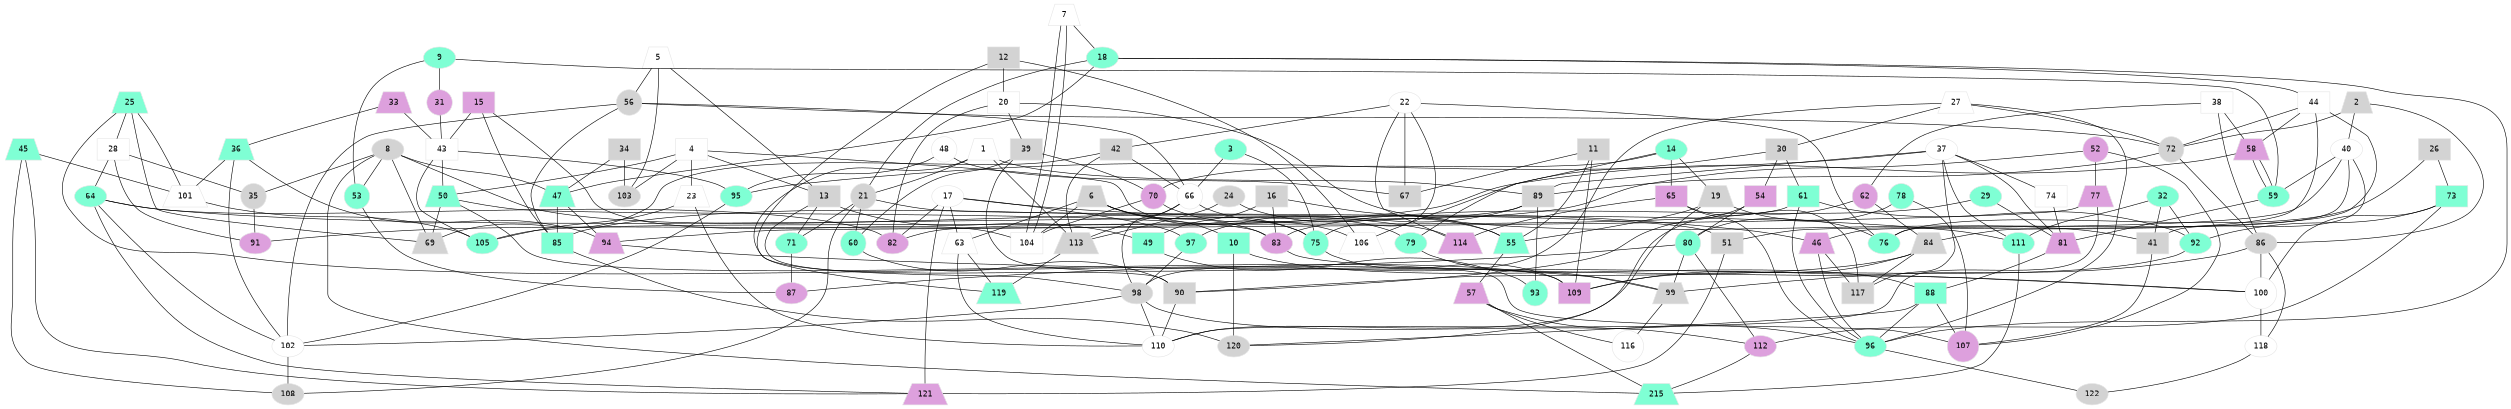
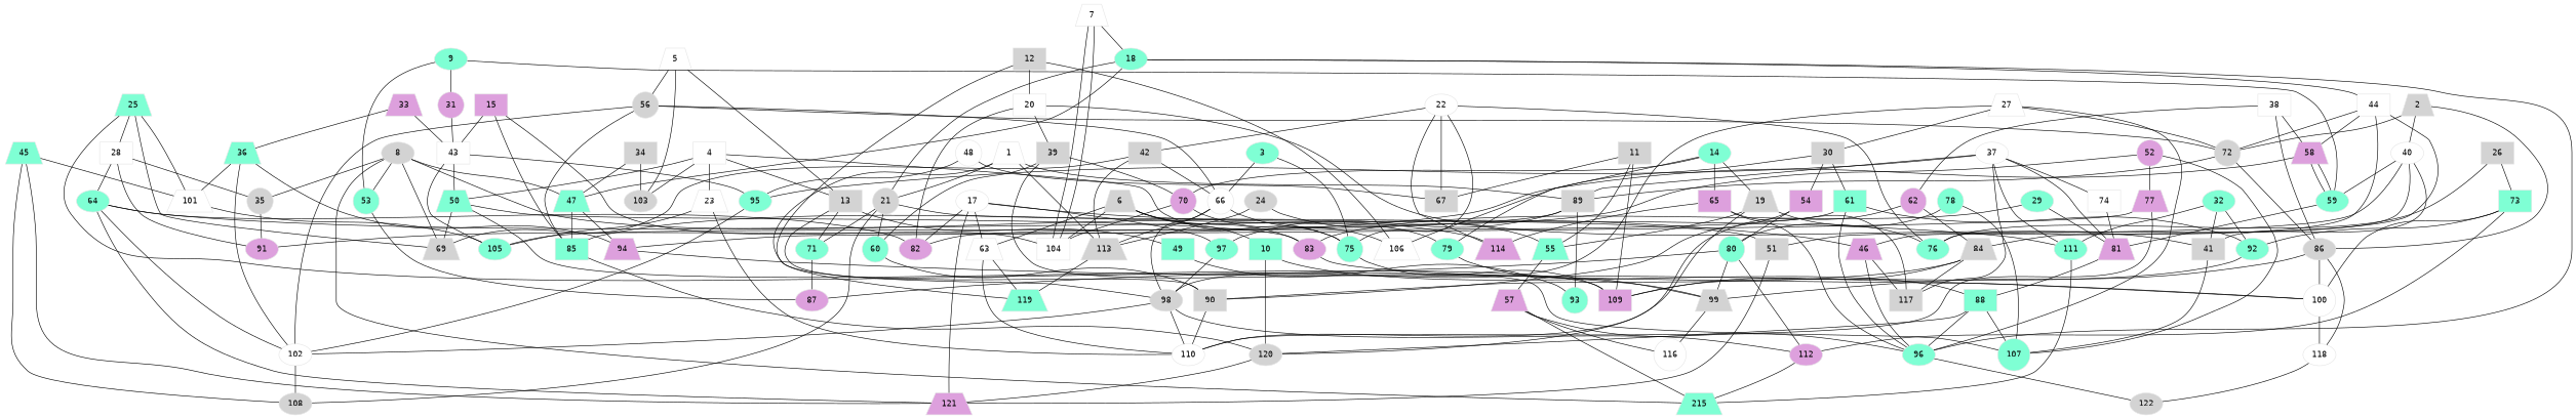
  graph {
    fontname="DejaVu Sans Mono"
    node [color=gray90 fillcolor=aquamarine fontname="DejaVu Sans Mono" shape=ellipse style=filled]
    edge [fontname="DejaVu Sans Mono"]
    1 [fillcolor=white shape=trapezium]
    21 [fillcolor=lightgrey shape=circle]
    89 [fillcolor=lightgrey shape=box]
    113 [fillcolor=lightgrey shape=trapezium]
    119 [shape=trapezium]
    71
    51 [fillcolor=lightgrey shape=box]
    60 [shape=circle]
    108 [fillcolor=lightgrey]
    97
    105
    93 [shape=circle]
    2 [fillcolor=lightgrey shape=trapezium]
    40 [fillcolor=white]
    72 [fillcolor=lightgrey shape=circle]
    86 [fillcolor=lightgrey]
    59
    76
    41 [fillcolor=lightgrey shape=box]
    99 [fillcolor=lightgrey shape=trapezium]
    100 [fillcolor=white shape=circle]
    118 [fillcolor=white]
    66 [fillcolor=white shape=circle]
    3
    75 [shape=circle]
    98 [fillcolor=lightgrey]
    79
    109 [fillcolor=plum shape=box]
    4 [fillcolor=white shape=box]
    13 [fillcolor=lightgrey shape=box]
    23 [fillcolor=white shape=trapezium]
    50 [shape=trapezium]
    103 [fillcolor=lightgrey]
    49 [shape=box]
    90 [fillcolor=lightgrey shape=box]
    110 [fillcolor=white]
    83 [fillcolor=plum]
    69 [fillcolor=lightgrey shape=trapezium]
    5 [fillcolor=white shape=trapezium]
    56 [fillcolor=lightgrey shape=circle]
    85 [shape=box]
    102 [fillcolor=white]
    6 [fillcolor=lightgrey shape=trapezium]
    10 [shape=box]
    63 [fillcolor=white shape=trapezium]
    104 [fillcolor=white shape=box]
    88 [shape=box]
    120 [fillcolor=lightgrey]
    7 [fillcolor=white shape=trapezium]
    18
    47 [shape=trapezium]
    44 [fillcolor=white shape=box]
    96
    8 [fillcolor=lightgrey]
    35 [fillcolor=lightgrey shape=circle]
    53 [shape=circle]
    114 [fillcolor=plum shape=trapezium]
    n58 [label=215 shape=trapezium]
    91 [fillcolor=plum]
    94 [fillcolor=plum shape=trapezium]
    87 [fillcolor=plum]
    9
    31 [fillcolor=plum shape=circle]
    43 [fillcolor=white shape=box]
    81 [fillcolor=plum shape=trapezium]
-   107 [fillcolor=plum shape=circle]
+   107 [shape=circle]
    121 [fillcolor=plum shape=trapezium]
    11 [fillcolor=lightgrey shape=box]
    55 [shape=trapezium]
    67 [fillcolor=lightgrey shape=box]
    57 [fillcolor=plum shape=trapezium]
    12 [fillcolor=lightgrey shape=box]
    20 [fillcolor=white shape=box]
    106 [fillcolor=white shape=trapezium]
    82 [fillcolor=plum]
    39 [fillcolor=lightgrey shape=box]
    112 [fillcolor=plum]
    19 [fillcolor=lightgrey shape=trapezium]
    14
    65 [fillcolor=plum shape=box]
    70 [fillcolor=plum shape=circle]
    117 [fillcolor=lightgrey shape=box]
    15 [fillcolor=plum shape=box]
    95
-   16 [fillcolor=lightgrey shape=box]
    17 [fillcolor=white]
    46 [fillcolor=plum shape=trapezium]
    58 [fillcolor=plum shape=trapezium]
    84 [fillcolor=lightgrey shape=trapezium]
    122 [fillcolor=lightgrey]
    22 [fillcolor=white]
    42 [fillcolor=lightgrey shape=box]
    24 [fillcolor=lightgrey]
    25 [shape=trapezium]
    28 [fillcolor=white shape=box]
    101 [fillcolor=white shape=trapezium]
    64
    116 [fillcolor=white shape=circle]
    26 [fillcolor=lightgrey shape=box]
    73 [shape=box]
    92
    27 [fillcolor=white shape=trapezium]
    30 [fillcolor=lightgrey shape=box]
    54 [fillcolor=plum shape=box]
    61 [shape=box]
    111
    29
    80 [shape=circle]
    32
    33 [fillcolor=plum shape=trapezium]
    36 [shape=trapezium]
    34 [fillcolor=lightgrey shape=box]
    37 [fillcolor=white]
    74 [fillcolor=white shape=box]
    38 [fillcolor=white shape=box]
    62 [fillcolor=plum shape=circle]
    45 [shape=trapezium]
    48 [fillcolor=white shape=circle]
    52 [fillcolor=plum shape=circle]
    77 [fillcolor=plum shape=trapezium]
    78 [shape=circle]
    1 -- 21
    1 -- 89
    1 -- 113
    1 -- 119
    21 -- 71
    21 -- 51
    21 -- 60
    21 -- 108
    89 -- 97
    89 -- 105
    89 -- 93
    113 -- 119
    71 -- 87
    51 -- 121
    60 -- 90
    97 -- 98
    2 -- 40
    2 -- 72
    2 -- 86
    40 -- 51
    40 -- 59
    40 -- 76
    40 -- 41
    72 -- 89
    72 -- 86
    86 -- 99
    86 -- 100
    86 -- 118
    59 -- 81
    41 -- 107
    99 -- 116
    100 -- 118
    118 -- 122
    66 -- 113
    66 -- 98
    66 -- 79
    3 -- 66
    3 -- 75
    75 -- 109
    98 -- 110
    98 -- 102
    98 -- 112
    79 -- 99
    4 -- 75
    4 -- 13
    4 -- 23
    4 -- 50
    4 -- 103
    13 -- 71
    13 -- 49
    13 -- 90
    23 -- 105
    23 -- 110
    50 -- 109
    50 -- 83
    50 -- 69
    49 -- 93
    90 -- 110
    83 -- 100
    5 -- 13
    5 -- 103
    5 -- 56
    56 -- 72
    56 -- 66
    56 -- 85
    56 -- 102
    85 -- 120
    102 -- 108
    6 -- 75
    6 -- 83
    6 -- 10
    6 -- 63
    6 -- 104
    10 -- 88
    10 -- 120
    63 -- 119
    63 -- 110
    88 -- 120
    88 -- 96
    88 -- 107
+   120 -- 121
    7 -- 104
    7 -- 104
    7 -- 18
    18 -- 21
    18 -- 47
    18 -- 44
    18 -- 96
    47 -- 85
    47 -- 94
    44 -- 72
    44 -- 46
    44 -- 58
    44 -- 84
    96 -- 122
    8 -- 69
    8 -- 47
    8 -- 35
    8 -- 53
    8 -- 114
    8 -- n58
    35 -- 91
    53 -- 87
    94 -- 100
    9 -- 59
    9 -- 53
    9 -- 31
    31 -- 43
    43 -- 105
    43 -- 50
    43 -- 95
    81 -- 88
    11 -- 109
    11 -- 55
    11 -- 67
    55 -- 57
    57 -- 96
    57 -- n58
    57 -- 116
    12 -- 98
    12 -- 20
    12 -- 106
    20 -- 41
    20 -- 82
    20 -- 39
    39 -- 60
    39 -- 107
    39 -- 70
    112 -- n58
    19 -- 76
    19 -- 120
    19 -- 55
    14 -- 79
    14 -- 19
    14 -- 65
    14 -- 70
    65 -- 96
    65 -- 114
    65 -- 117
    70 -- 104
    70 -- 106
    15 -- 85
    15 -- 104
    15 -- 43
    95 -- 102
-   16 -- 49
-   16 -- 83
-   16 -- 55
    17 -- 97
    17 -- 63
    17 -- 121
    17 -- 82
    17 -- 46
    46 -- 96
    46 -- 117
    58 -- 59
    58 -- 59
    58 -- 91
    84 -- 109
    84 -- 90
    84 -- 117
    22 -- 76
    22 -- 75
    22 -- 114
    22 -- 67
    22 -- 42
    42 -- 113
    42 -- 66
    42 -- 69
    24 -- 113
    24 -- 55
    25 -- 99
    25 -- 69
    25 -- 28
    25 -- 101
    28 -- 35
    28 -- 91
    28 -- 64
    101 -- 105
    64 -- 102
    64 -- 121
    64 -- 82
    64 -- 111
    26 -- 76
    26 -- 73
    73 -- 100
    73 -- 112
    73 -- 92
    92 -- 109
    27 -- 72
    27 -- 98
    27 -- 96
    27 -- 30
    30 -- 106
    30 -- 54
    30 -- 61
    54 -- 90
    54 -- 80
    61 -- 96
    61 -- 82
    61 -- 92
    111 -- n58
    29 -- 83
    29 -- 81
    80 -- 99
    80 -- 87
    80 -- 112
    32 -- 41
    32 -- 92
    32 -- 111
    33 -- 43
    33 -- 36
    36 -- 102
    36 -- 94
    36 -- 101
    34 -- 103
    34 -- 47
    37 -- 89
    37 -- 81
    37 -- 117
    37 -- 95
    37 -- 111
    37 -- 74
    74 -- 81
    38 -- 86
    38 -- 58
    38 -- 62
    62 -- 110
    62 -- 84
    45 -- 108
    45 -- 121
    45 -- 101
    48 -- 67
    48 -- 95
    52 -- 85
    52 -- 107
    52 -- 77
    77 -- 110
    77 -- 94
    78 -- 107
    78 -- 80
  }
